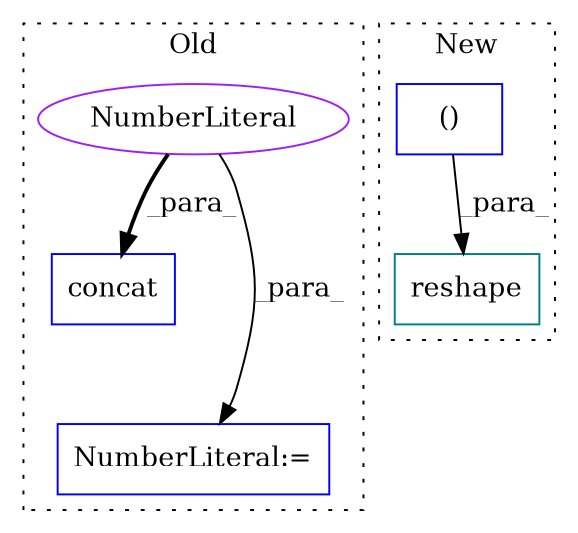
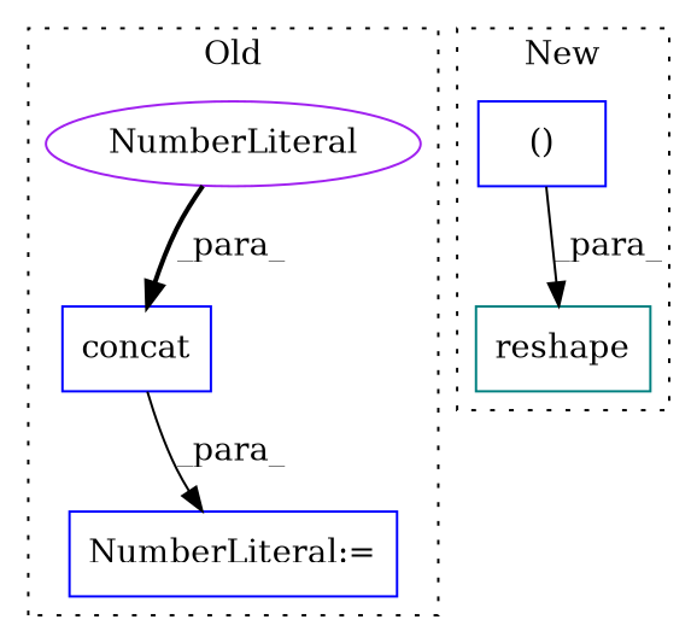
  digraph {
    node [a=32 color=blue l=1 shape=box]
    edge [style=solid]
    n1 [l="7,1" label=concat s="2680,2697"]
    n2 [a=34 color=purple label=NumberLiteral s=2696 shape=ellipse]
    n3 [a=7 label="NumberLiteral:=" s=2661]
    n4 [color=teal l="13,2" label=reshape s="2671,2716"]
    n5 [a=106 l=32 label="()" s=2684]
    subgraph cluster_1 {
      label=Old
      style=dotted
      n1
      n2
      n3
    }
    subgraph cluster_2 {
      label=New
      style=dotted
      n4
      n5
    }
-   n2 -> n3 [label=_para_]
+   n1 -> n3 [label=_para_]
    n2 -> n1 [label=_para_ style=bold]
    n5 -> n4 [label=_para_]
  }
